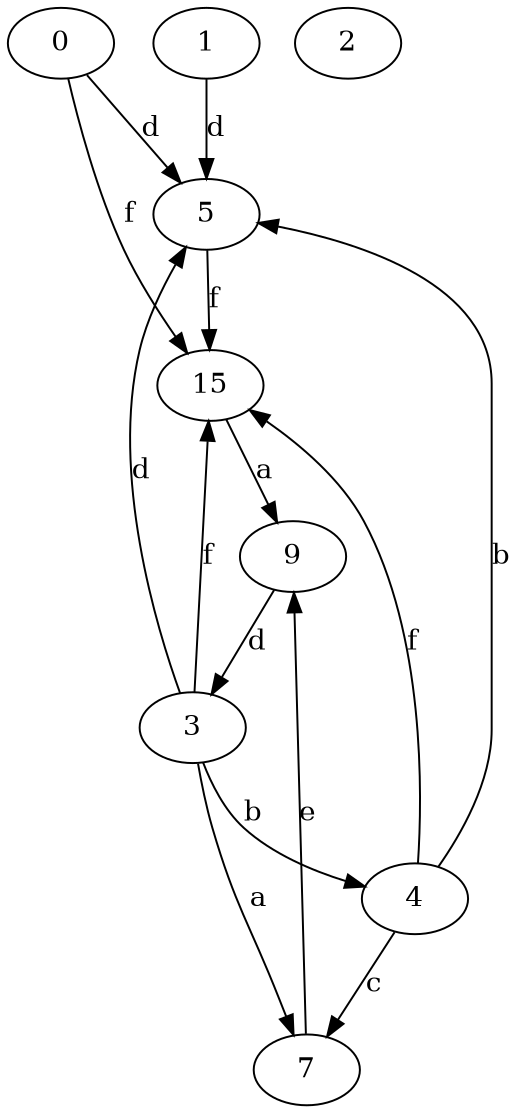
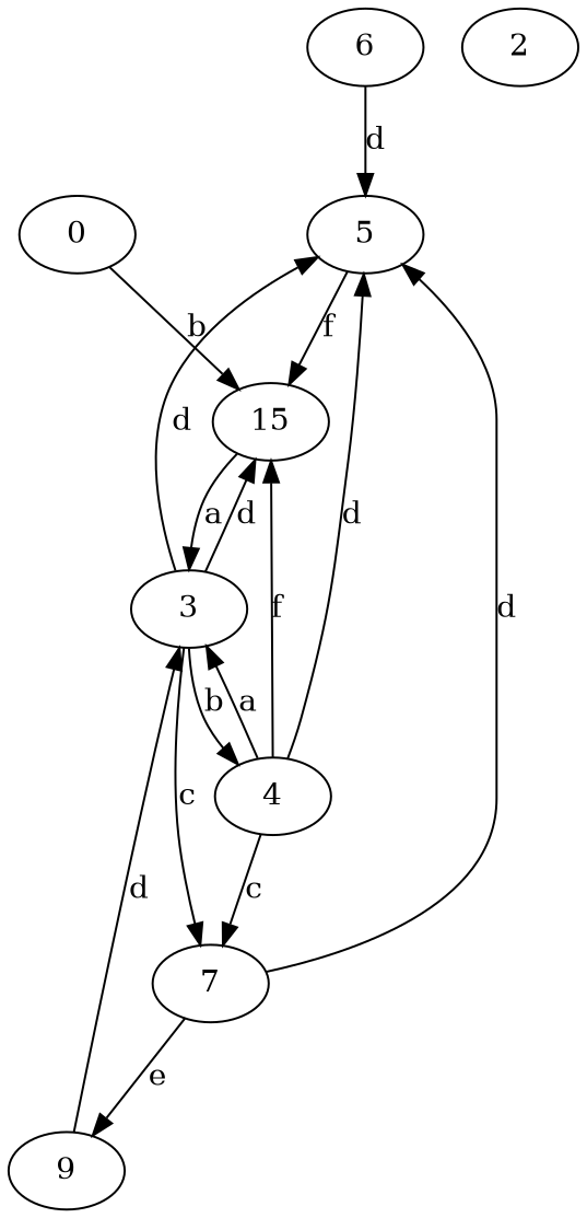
  strict digraph {
    n1 [label=5]
-   1
+   1 [label=6]
    3
    4
    7
    n6 [label=15]
    2
    9
    0
    n1 -> n6 [label=f]
    1 -> n1 [label=d]
    3 -> n1 [label=d]
    3 -> 4 [label=b]
-   3 -> 7 [label=a]
-   3 -> n6 [label=f]
-   4 -> n1 [label=b]
+   3 -> 7 [label=c]
+   3 -> n6 [label=d]
+   4 -> n1 [label=d]
+   4 -> 3 [label=a]
    4 -> 7 [label=c]
    4 -> n6 [label=f]
-   0 -> n1 [label=d]
+   7 -> n1 [label=d]
    7 -> 9 [label=e]
-   n6 -> 9 [label=a]
+   n6 -> 3 [label=a]
    9 -> 3 [label=d]
-   0 -> n6 [label=f]
+   0 -> n6 [label=b]
  }
